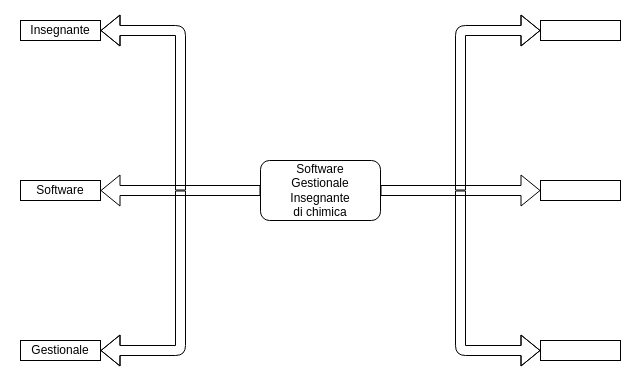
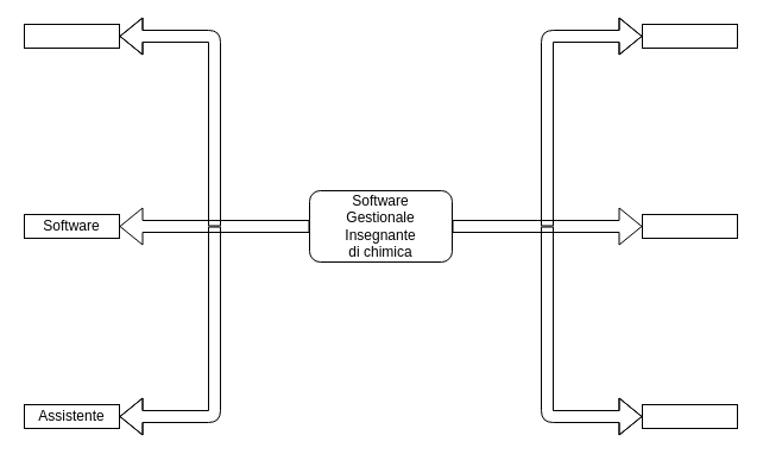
  <mxCell id="0" />
  <mxCell id="1" parent="0" />
  <mxCell id="2" value="" style="rounded=1;whiteSpace=wrap;html=1;" vertex="1" parent="1"><mxGeometry x="260" y="160" width="120" height="60" as="geometry" /></mxCell>
  <mxCell id="3" value="Software Gestionale Insegnante di chimica" style="text;html=1;strokeColor=none;fillColor=none;align=center;verticalAlign=middle;whiteSpace=wrap;rounded=0;" vertex="1" parent="1"><mxGeometry x="300" y="180" width="40" height="20" as="geometry" /></mxCell>
  <mxCell id="4" value="" style="shape=flexArrow;endArrow=classic;html=1;strokeWidth=1;exitX=0;exitY=0.5;exitDx=0;exitDy=0;" edge="1" parent="1" source="2"><mxGeometry width="50" height="50" relative="1" as="geometry"><mxPoint x="130" y="210" as="sourcePoint" /><mxPoint x="100" y="190" as="targetPoint" /><Array as="points" /></mxGeometry></mxCell>
  <mxCell id="5" value="" style="shape=flexArrow;endArrow=classic;html=1;strokeWidth=1;" edge="1" parent="1"><mxGeometry width="50" height="50" relative="1" as="geometry"><mxPoint x="180" y="190" as="sourcePoint" /><mxPoint x="100" y="30" as="targetPoint" /><Array as="points"><mxPoint x="180" y="30" /></Array></mxGeometry></mxCell>
  <mxCell id="6" value="" style="shape=flexArrow;endArrow=classic;html=1;strokeWidth=1;" edge="1" parent="1"><mxGeometry width="50" height="50" relative="1" as="geometry"><mxPoint x="180" y="190" as="sourcePoint" /><mxPoint x="100" y="350" as="targetPoint" /><Array as="points"><mxPoint x="180" y="350" /></Array></mxGeometry></mxCell>
  <mxCell id="7" value="" style="rounded=0;whiteSpace=wrap;html=1;" vertex="1" parent="1"><mxGeometry x="20" y="20" width="80" height="20" as="geometry" /></mxCell>
- <mxCell id="8" value="Insegnante" style="text;html=1;strokeColor=none;fillColor=none;align=center;verticalAlign=middle;whiteSpace=wrap;rounded=0;" vertex="1" parent="1"><mxGeometry x="40" y="20" width="40" height="20" as="geometry" /></mxCell>
  <mxCell id="9" value="" style="rounded=0;whiteSpace=wrap;html=1;" vertex="1" parent="1"><mxGeometry x="20" y="180" width="80" height="20" as="geometry" /></mxCell>
  <mxCell id="10" value="" style="rounded=0;whiteSpace=wrap;html=1;" vertex="1" parent="1"><mxGeometry x="20" y="340" width="80" height="20" as="geometry" /></mxCell>
  <mxCell id="11" value="Software" style="text;html=1;strokeColor=none;fillColor=none;align=center;verticalAlign=middle;whiteSpace=wrap;rounded=0;" vertex="1" parent="1"><mxGeometry x="40" y="180" width="40" height="20" as="geometry" /></mxCell>
- <mxCell id="12" value="Gestionale" style="text;html=1;strokeColor=none;fillColor=none;align=center;verticalAlign=middle;whiteSpace=wrap;rounded=0;" vertex="1" parent="1"><mxGeometry x="40" y="340" width="40" height="20" as="geometry" /></mxCell>
+ <mxCell id="12" value="Assistente" style="text;html=1;strokeColor=none;fillColor=none;align=center;verticalAlign=middle;whiteSpace=wrap;rounded=0;" vertex="1" parent="1"><mxGeometry x="40" y="340" width="40" height="20" as="geometry" /></mxCell>
  <mxCell id="13" value="" style="shape=flexArrow;endArrow=classic;html=1;strokeWidth=1;exitX=0;exitY=0.5;exitDx=0;exitDy=0;" edge="1" parent="1"><mxGeometry width="50" height="50" relative="1" as="geometry"><mxPoint x="380" y="190" as="sourcePoint" /><mxPoint x="540" y="190" as="targetPoint" /><Array as="points" /></mxGeometry></mxCell>
  <mxCell id="14" value="" style="shape=flexArrow;endArrow=classic;html=1;strokeWidth=1;" edge="1" parent="1"><mxGeometry width="50" height="50" relative="1" as="geometry"><mxPoint x="460" y="190" as="sourcePoint" /><mxPoint x="540" y="30" as="targetPoint" /><Array as="points"><mxPoint x="460" y="30" /></Array></mxGeometry></mxCell>
  <mxCell id="15" value="" style="shape=flexArrow;endArrow=classic;html=1;strokeWidth=1;" edge="1" parent="1"><mxGeometry width="50" height="50" relative="1" as="geometry"><mxPoint x="460" y="190" as="sourcePoint" /><mxPoint x="540" y="350" as="targetPoint" /><Array as="points"><mxPoint x="460" y="350" /></Array></mxGeometry></mxCell>
  <mxCell id="16" value="" style="rounded=0;whiteSpace=wrap;html=1;" vertex="1" parent="1"><mxGeometry x="540" y="20" width="80" height="20" as="geometry" /></mxCell>
  <mxCell id="17" value="" style="rounded=0;whiteSpace=wrap;html=1;" vertex="1" parent="1"><mxGeometry x="540" y="180" width="80" height="20" as="geometry" /></mxCell>
  <mxCell id="18" value="" style="rounded=0;whiteSpace=wrap;html=1;" vertex="1" parent="1"><mxGeometry x="540" y="340" width="80" height="20" as="geometry" /></mxCell>
